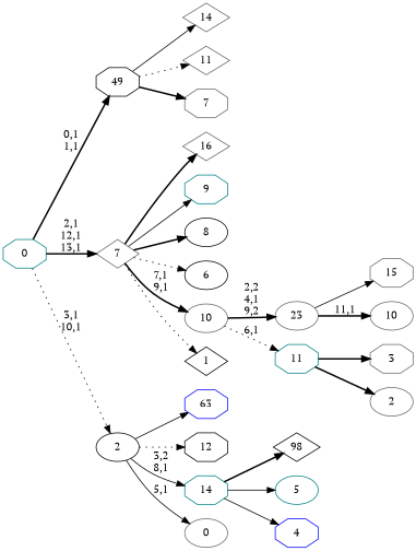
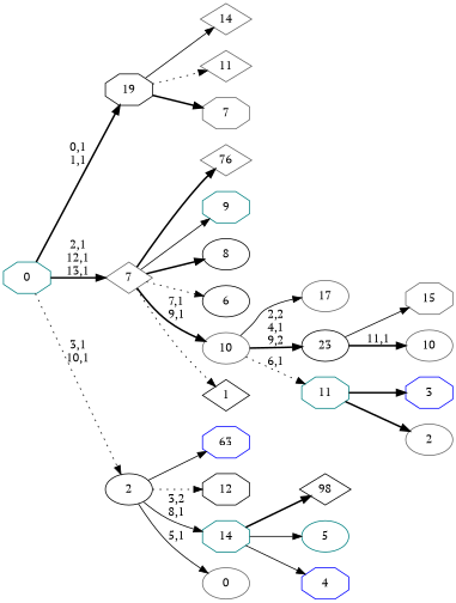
  digraph {
    fontname="PT Serif"
    rankdir=LR
    node [color=gray40 fontname="PT Serif" shape=octagon]
    edge [fontname="PT Serif" style=bold]
    n1 [color=black label=98 shape=diamond]
-   n3 [label=16 shape=diamond]
+   n2 [label=17 shape=ellipse]
+   n3 [label=76 shape=diamond]
    n4 [label=15]
    n5 [label=14 shape=diamond]
    n6 [color=blue label=63]
    n7 [color=black label=12]
    n8 [label=11 shape=diamond]
    n9 [label=10 shape=ellipse]
-   23 [shape=ellipse]
+   23 [color=black shape=ellipse]
    n11 [color=teal label=9]
    n12 [color=black label=8 shape=ellipse]
    n13 [label=7]
-   19 [color=black label=49]
+   19 [color=black]
    n15 [color=black label=6 shape=ellipse]
    n16 [color=teal label=5 shape=ellipse]
    n17 [color=blue label=4]
    14 [color=teal]
-   n19 [label=3]
+   n19 [color=blue label=3]
    n20 [label=2 shape=ellipse]
    11 [color=teal]
    10 [shape=ellipse]
    n23 [color=black label=1 shape=diamond]
    7 [shape=diamond]
    n25 [label=0 shape=ellipse]
    2 [color=black shape=ellipse]
    0 [color=teal]
    23 -> n4 [style=solid]
    23 -> n9 [label="11,1"]
    19 -> n5 [style=solid]
    19 -> n8 [style=dotted]
    19 -> n13
    14 -> n1
    14 -> n16 [style=solid]
    14 -> n17 [style=solid]
    11 -> n19
    11 -> n20
+   10 -> n2 [style=solid]
    10 -> 23 [label="2,2\n4,1\n9,2"]
    10 -> 11 [label="6,1" style=dotted]
    7 -> n3
    7 -> n11 [style=solid]
    7 -> n12
    7 -> n15 [style=dotted]
    7 -> 10 [label="7,1\n9,1"]
    7 -> n23 [style=dotted]
    2 -> n6 [style=solid]
    2 -> n7 [style=dotted]
    2 -> 14 [label="3,2\n8,1" style=solid]
    2 -> n25 [label="5,1" style=solid]
    0 -> 19 [label="0,1\n1,1"]
    0 -> 7 [label="2,1\n12,1\n13,1"]
    0 -> 2 [label="3,1\n10,1" style=dotted]
  }
